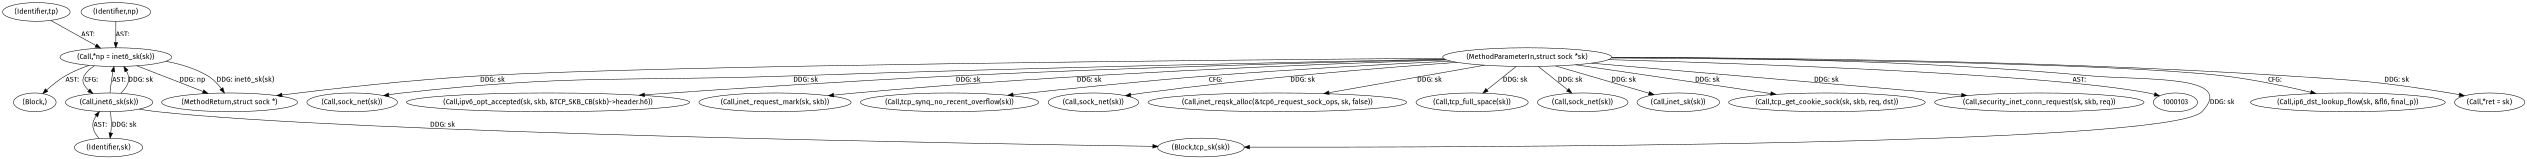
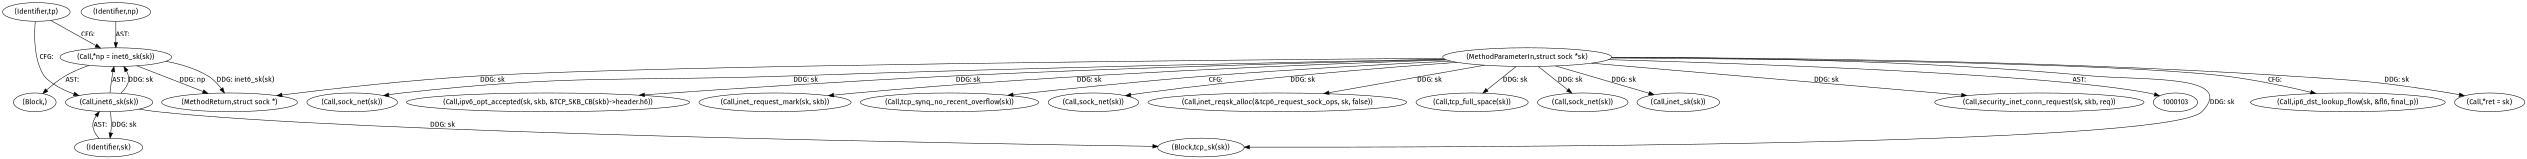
  digraph {
    fontname="Fira Sans"
    node [fontname="Fira Sans"]
    edge [fontname="Fira Sans"]
    n1 [label="(Call,*np = inet6_sk(sk))"]
    n2 [label="(Call,inet6_sk(sk))"]
    n3 [label="(MethodReturn,struct sock *)"]
    n4 [label="(Block,)"]
    n5 [label="(Identifier,sk)"]
    n6 [label="(Block,tcp_sk(sk))"]
    n7 [label="(MethodParameterIn,struct sock *sk)"]
    n8 [label="(Call,ip6_dst_lookup_flow(sk, &fl6, final_p))"]
    n9 [label="(Call,*ret = sk)"]
    n10 [label="(Call,sock_net(sk))"]
    n11 [label="(Call,ipv6_opt_accepted(sk, skb, &TCP_SKB_CB(skb)->header.h6))"]
    n12 [label="(Call,inet_request_mark(sk, skb))"]
    n13 [label="(Call,tcp_synq_no_recent_overflow(sk))"]
    n14 [label="(Call,sock_net(sk))"]
    n15 [label="(Call,inet_reqsk_alloc(&tcp6_request_sock_ops, sk, false))"]
    n16 [label="(Call,tcp_full_space(sk))"]
    n17 [label="(Call,sock_net(sk))"]
    n18 [label="(Call,inet_sk(sk))"]
-   n19 [label="(Call,tcp_get_cookie_sock(sk, skb, req, dst))"]
    n20 [label="(Call,security_inet_conn_request(sk, skb, req))"]
    1000103
    n22 [label="(Identifier,np)"]
    n23 [label="(Identifier,tp)"]
-   n1 -> n2 [label="CFG: "]
+   n23 -> n2 [label="CFG: "]
    n1 -> n3 [label="DDG: np"]
    n1 -> n3 [label="DDG: inet6_sk(sk)"]
    n1 -> n4 [label="AST: "]
    n2 -> n1 [label="AST: "]
    n2 -> n1 [label="DDG: sk"]
    n2 -> n5 [label="DDG: sk"]
    n2 -> n6 [label="DDG: sk"]
    n5 -> n2 [label="AST: "]
    n7 -> n3 [label="DDG: sk"]
    n7 -> n6 [label="DDG: sk"]
    n7 -> n8 [label="CFG: "]
    n7 -> n9 [label="DDG: sk"]
    n7 -> n10 [label="DDG: sk"]
    n7 -> n11 [label="DDG: sk"]
    n7 -> n12 [label="DDG: sk"]
    n7 -> n13 [label="CFG: "]
    n7 -> n14 [label="DDG: sk"]
    n7 -> n15 [label="DDG: sk"]
    n7 -> n16 [label="DDG: sk"]
    n7 -> n17 [label="DDG: sk"]
    n7 -> n18 [label="DDG: sk"]
-   n7 -> n19 [label="DDG: sk"]
    n7 -> n20 [label="DDG: sk"]
    n7 -> 1000103 [label="AST: "]
    n22 -> n1 [label="AST: "]
-   n23 -> n1 [label="AST: "]
+   n23 -> n1 [label="CFG: "]
  }
